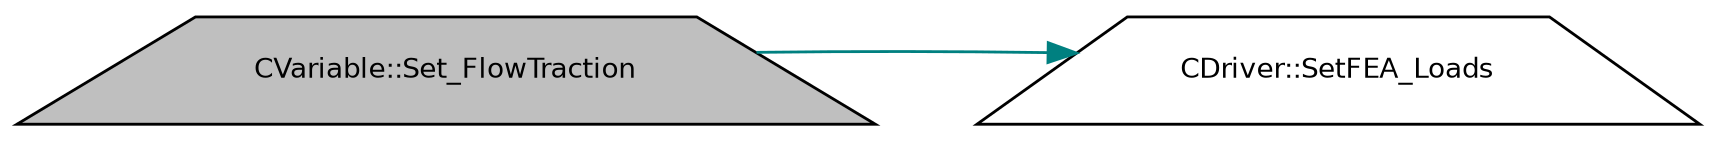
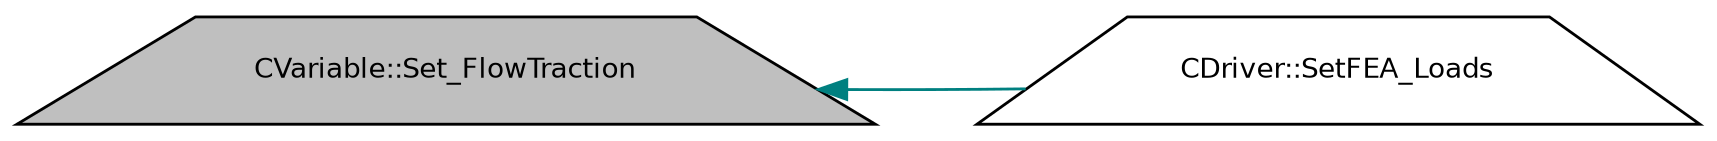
  digraph {
    rankdir=LR
    fontname="DejaVu Sans"
    node [color=black fontname="DejaVu Sans" fontsize=10 shape=trapezium style=filled]
    n1 [fillcolor=grey75 fontcolor=black height=0.2 label="CVariable::Set_FlowTraction" width=0.4]
    n2 [fillcolor=white height=0.2 label="CDriver::SetFEA_Loads" width=0.4]
-   n2 -> n1 [color=teal dir=back fontname="DejaVu Sans" fontsize=10 labelfontname=Helvetica labelfontsize=10 style=solid]
+   n1 -> n2 [color=teal dir=back fontname="DejaVu Sans" fontsize=10 labelfontname=Helvetica labelfontsize=10 style=solid]
  }
